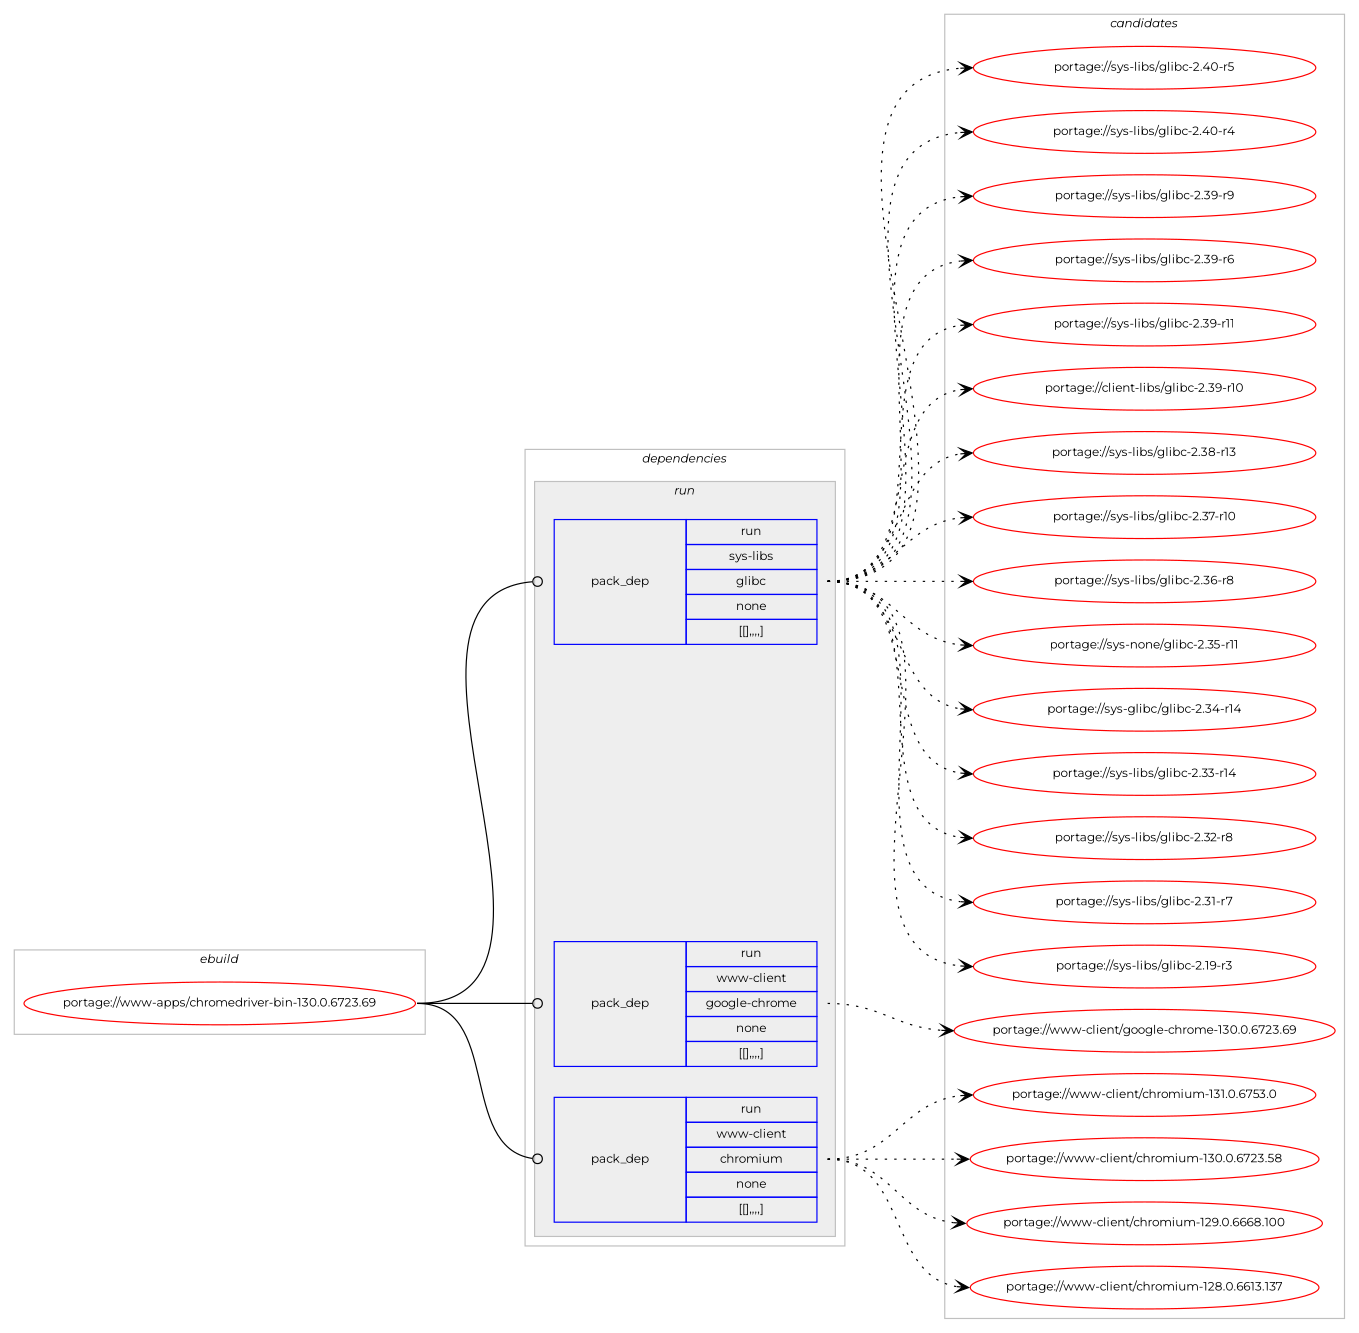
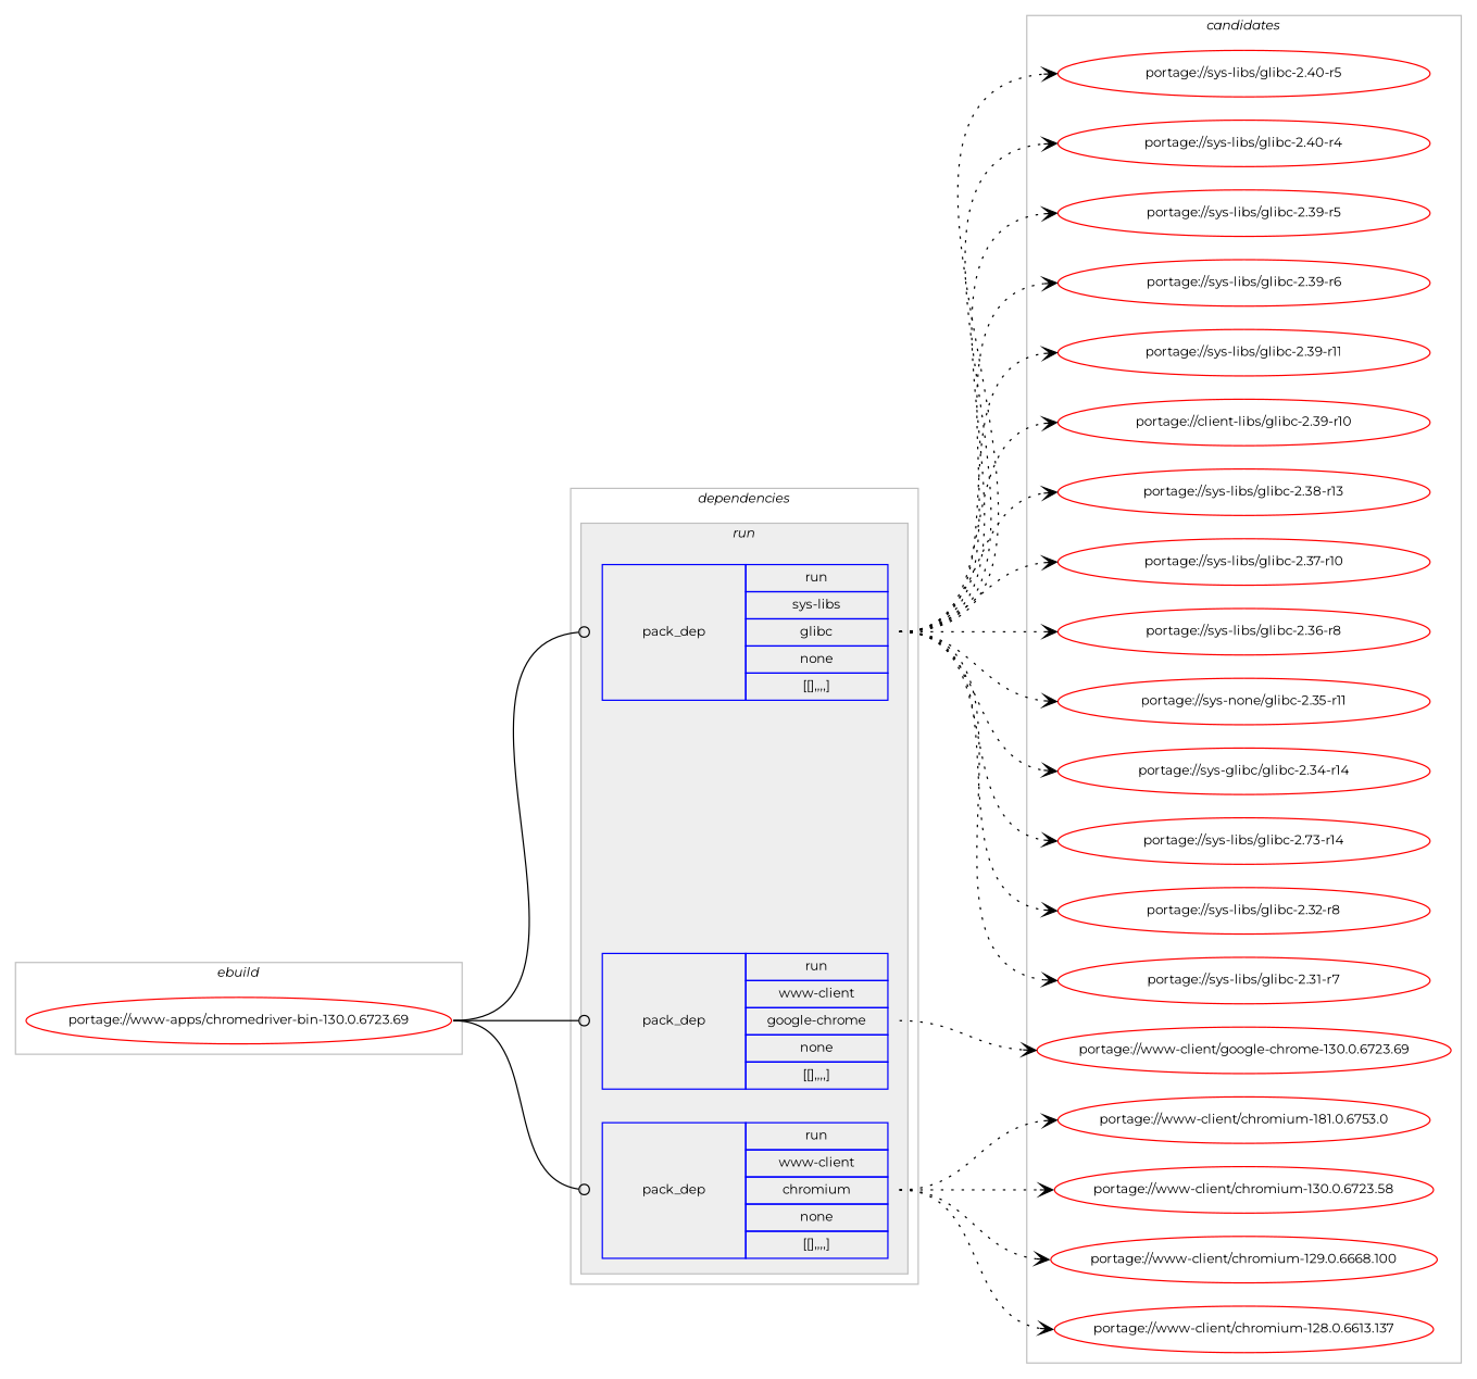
  digraph {
    compound=true
    concentrate=true
    fontname=Montserrat
    fontsize=10
    newrank=true
    rankdir=LR
    ranksep=1.5
    node [color=red fontname=Montserrat fontsize=10]
    edge [arrowhead=vee fontname=Montserrat headport=w style=dotted tailport=e weight=100]
    n1 [label="portage://www-apps/chromedriver-bin-130.0.6723.69" width=4]
    n2 [color=blue label=<<TABLE BORDER="0" CELLBORDER="1" CELLSPACING="0" CELLPADDING="4" WIDTH="220"><TR><TD ROWSPAN="6" CELLPADDING="30">pack_dep</TD></TR><TR><TD WIDTH="110">run</TD></TR><TR><TD>sys-libs</TD></TR><TR><TD>glibc</TD></TR><TR><TD>none</TD></TR><TR><TD>[[],,,,]</TD></TR></TABLE>> shape=none]
    n3 [color=blue label=<<TABLE BORDER="0" CELLBORDER="1" CELLSPACING="0" CELLPADDING="4" WIDTH="220"><TR><TD ROWSPAN="6" CELLPADDING="30">pack_dep</TD></TR><TR><TD WIDTH="110">run</TD></TR><TR><TD>www-client</TD></TR><TR><TD>google-chrome</TD></TR><TR><TD>none</TD></TR><TR><TD>[[],,,,]</TD></TR></TABLE>> shape=none]
    n4 [color=blue label=<<TABLE BORDER="0" CELLBORDER="1" CELLSPACING="0" CELLPADDING="4" WIDTH="220"><TR><TD ROWSPAN="6" CELLPADDING="30">pack_dep</TD></TR><TR><TD WIDTH="110">run</TD></TR><TR><TD>www-client</TD></TR><TR><TD>chromium</TD></TR><TR><TD>none</TD></TR><TR><TD>[[],,,,]</TD></TR></TABLE>> shape=none]
    n5 [label="portage://sys-libs/glibc-2.40-r5" width=4]
    n6 [label="portage://sys-libs/glibc-2.40-r4" width=4]
-   n7 [label="portage://sys-libs/glibc-2.39-r9" width=4]
+   n7 [label="portage://sys-libs/glibc-2.39-r5" width=4]
    n8 [label="portage://sys-libs/glibc-2.39-r6" width=4]
    n9 [label="portage://sys-libs/glibc-2.39-r11" width=4]
    n10 [label="portage://client-libs/glibc-2.39-r10" width=4]
    n11 [label="portage://sys-libs/glibc-2.38-r13" width=4]
    n12 [label="portage://sys-libs/glibc-2.37-r10" width=4]
    n13 [label="portage://sys-libs/glibc-2.36-r8" width=4]
    n14 [label="portage://sys-none/glibc-2.35-r11" width=4]
    n15 [label="portage://sys-glibc/glibc-2.34-r14" width=4]
-   n16 [label="portage://sys-libs/glibc-2.33-r14" width=4]
+   n16 [label="portage://sys-libs/glibc-2.73-r14" width=4]
    n17 [label="portage://sys-libs/glibc-2.32-r8" width=4]
    n18 [label="portage://sys-libs/glibc-2.31-r7" width=4]
-   n19 [label="portage://sys-libs/glibc-2.19-r3" width=4]
    n20 [label="portage://www-client/google-chrome-130.0.6723.69" width=4]
-   n21 [label="portage://www-client/chromium-131.0.6753.0" width=4]
+   n21 [label="portage://www-client/chromium-181.0.6753.0" width=4]
    n22 [label="portage://www-client/chromium-130.0.6723.58" width=4]
    n23 [label="portage://www-client/chromium-129.0.6668.100" width=4]
    n24 [label="portage://www-client/chromium-128.0.6613.137" width=4]
    subgraph cluster_1 {
      color=gray
      label=<<i>ebuild</i>>
      n1
    }
    subgraph cluster_2 {
      color=gray
      label=<<i>dependencies</i>>
      subgraph cluster_3 {
        color=gray
        fillcolor="#eeeeee"
        label=<<i>compile</i>>
        style=filled
      }
      subgraph cluster_4 {
        color=gray
        fillcolor="#eeeeee"
        label=<<i>compile and run</i>>
        style=filled
      }
      subgraph cluster_5 {
        color=gray
        fillcolor="#eeeeee"
        label=<<i>run</i>>
        style=filled
        subgraph sub_6 {
          color=gray
          fillcolor="#eeeeee"
          label=<<i>run</i>>
          style=filled
          n2
        }
        subgraph sub_7 {
          color=gray
          fillcolor="#eeeeee"
          label=<<i>run</i>>
          style=filled
          n3
        }
        subgraph sub_8 {
          color=gray
          fillcolor="#eeeeee"
          label=<<i>run</i>>
          style=filled
          n4
        }
      }
    }
    subgraph cluster_9 {
      color=gray
      label=<<i>candidates</i>>
      rank=same
      subgraph sub_10 {
        color=black
        label=<<i>candidates</i>>
        nodesep=1
        rank=same
        n5
        n6
        n7
        n8
        n9
        n10
        n11
        n12
        n13
        n14
        n15
        n16
        n17
        n18
-       n19
      }
      subgraph sub_11 {
        color=black
        label=<<i>candidates</i>>
        nodesep=1
        rank=same
        n20
      }
      subgraph sub_12 {
        color=black
        label=<<i>candidates</i>>
        nodesep=1
        rank=same
        n21
        n22
        n23
        n24
      }
    }
    n1 -> n2 [arrowhead=odot style=solid weight=20]
    n1 -> n3 [arrowhead=odot style=solid weight=20]
    n1 -> n4 [arrowhead=odot style=solid weight=20]
    n2 -> n5
    n2 -> n6
    n2 -> n7
    n2 -> n8
    n2 -> n9
    n2 -> n10
    n2 -> n11
    n2 -> n12
    n2 -> n13
    n2 -> n14
    n2 -> n15
    n2 -> n16
    n2 -> n17
    n2 -> n18
-   n2 -> n19
    n3 -> n20
    n4 -> n21
    n4 -> n22
    n4 -> n23
    n4 -> n24
  }
